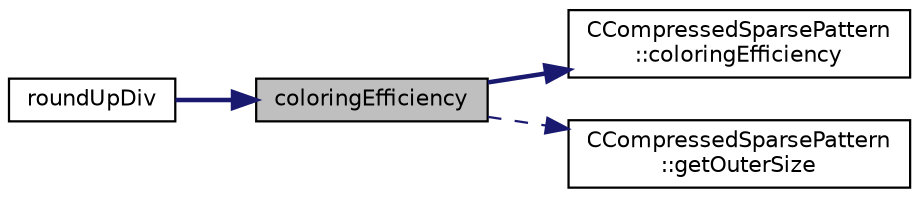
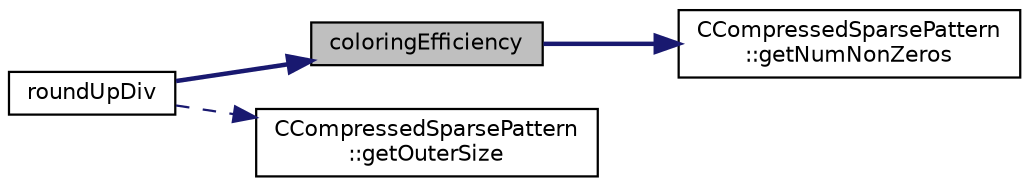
  digraph {
    rankdir=LR
    node [color=black fillcolor=white fontname=Helvetica fontsize=10 shape=record style=filled]
    edge [color=midnightblue fontname=Helvetica fontsize=10 labelfontname=Helvetica labelfontsize=10 style=bold]
    n1 [fillcolor=grey75 fontcolor=black height=0.2 label=coloringEfficiency width=0.4]
-   n2 [height=0.2 label="CCompressedSparsePattern\l::coloringEfficiency" width=0.4]
+   n2 [height=0.2 label="CCompressedSparsePattern\l::getNumNonZeros" width=0.4]
    n3 [height=0.2 label="CCompressedSparsePattern\l::getOuterSize" width=0.4]
    n4 [height=0.2 label=roundUpDiv width=0.4]
    n1 -> n2
-   n1 -> n3 [style=dashed]
+   n4 -> n3 [style=dashed]
    n4 -> n1
  }
